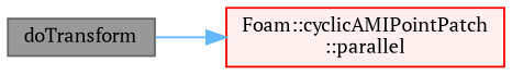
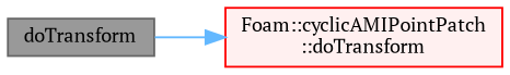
  digraph {
    rankdir=LR
    fontname="PT Serif"
    node [fontname="PT Serif" fontsize=10 shape=box style=filled]
    n1 [color=gray40 fillcolor=grey60 fontcolor=black height=0.2 label=doTransform width=0.4]
-   n2 [color=red fillcolor="#FFF0F0" height=0.2 label="Foam::cyclicAMIPointPatch\l::parallel" width=0.4]
+   n2 [color=red fillcolor="#FFF0F0" height=0.2 label="Foam::cyclicAMIPointPatch\l::doTransform" width=0.4]
    n1 -> n2 [color=steelblue1 fontname="PT Serif" fontsize=10 labelfontname=Helvetica labelfontsize=10 style=solid]
  }
